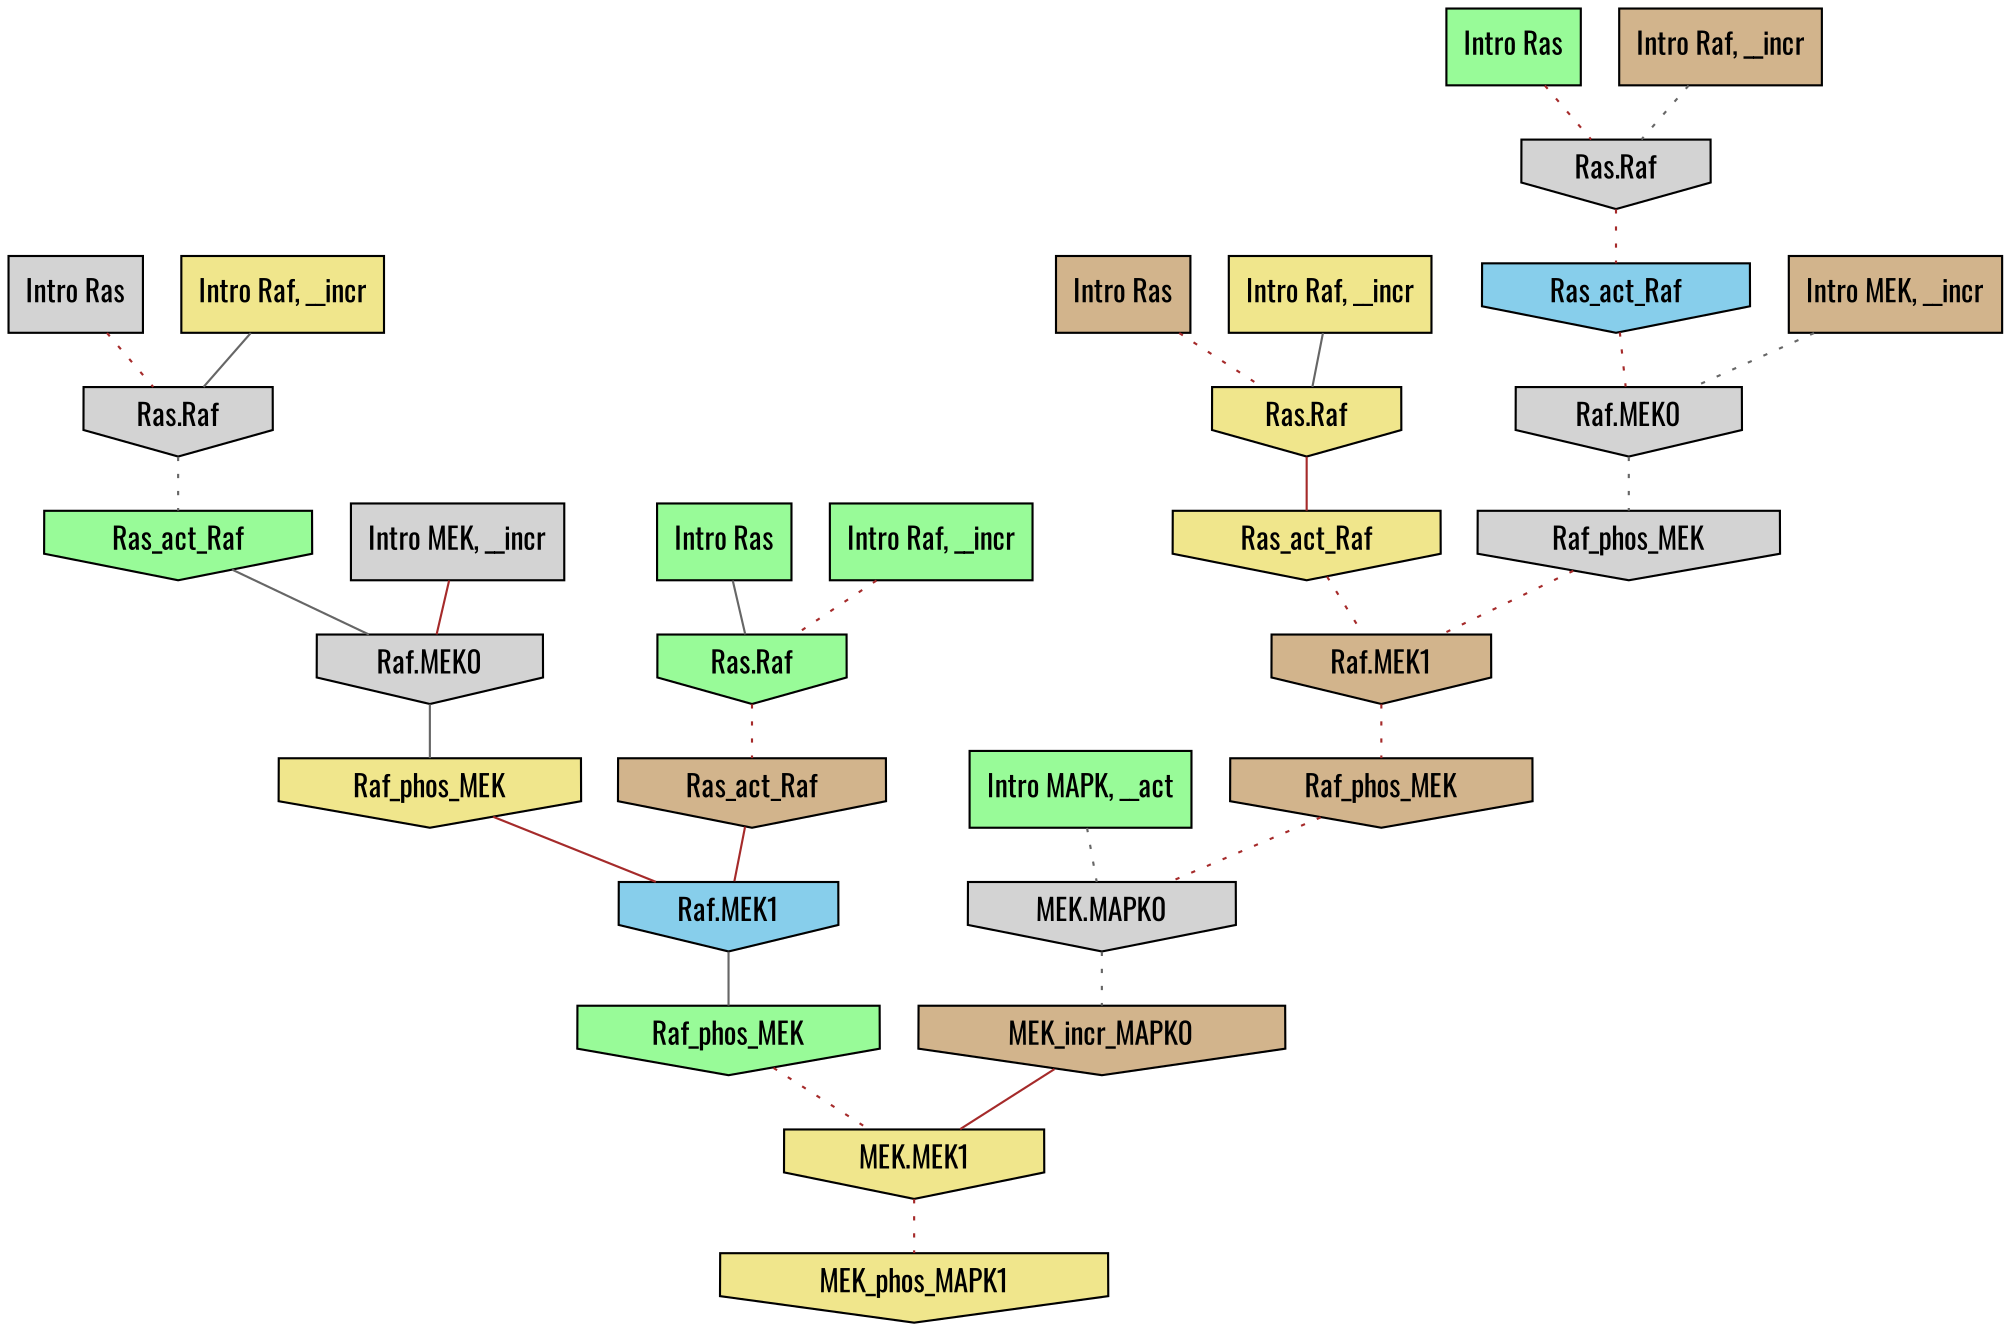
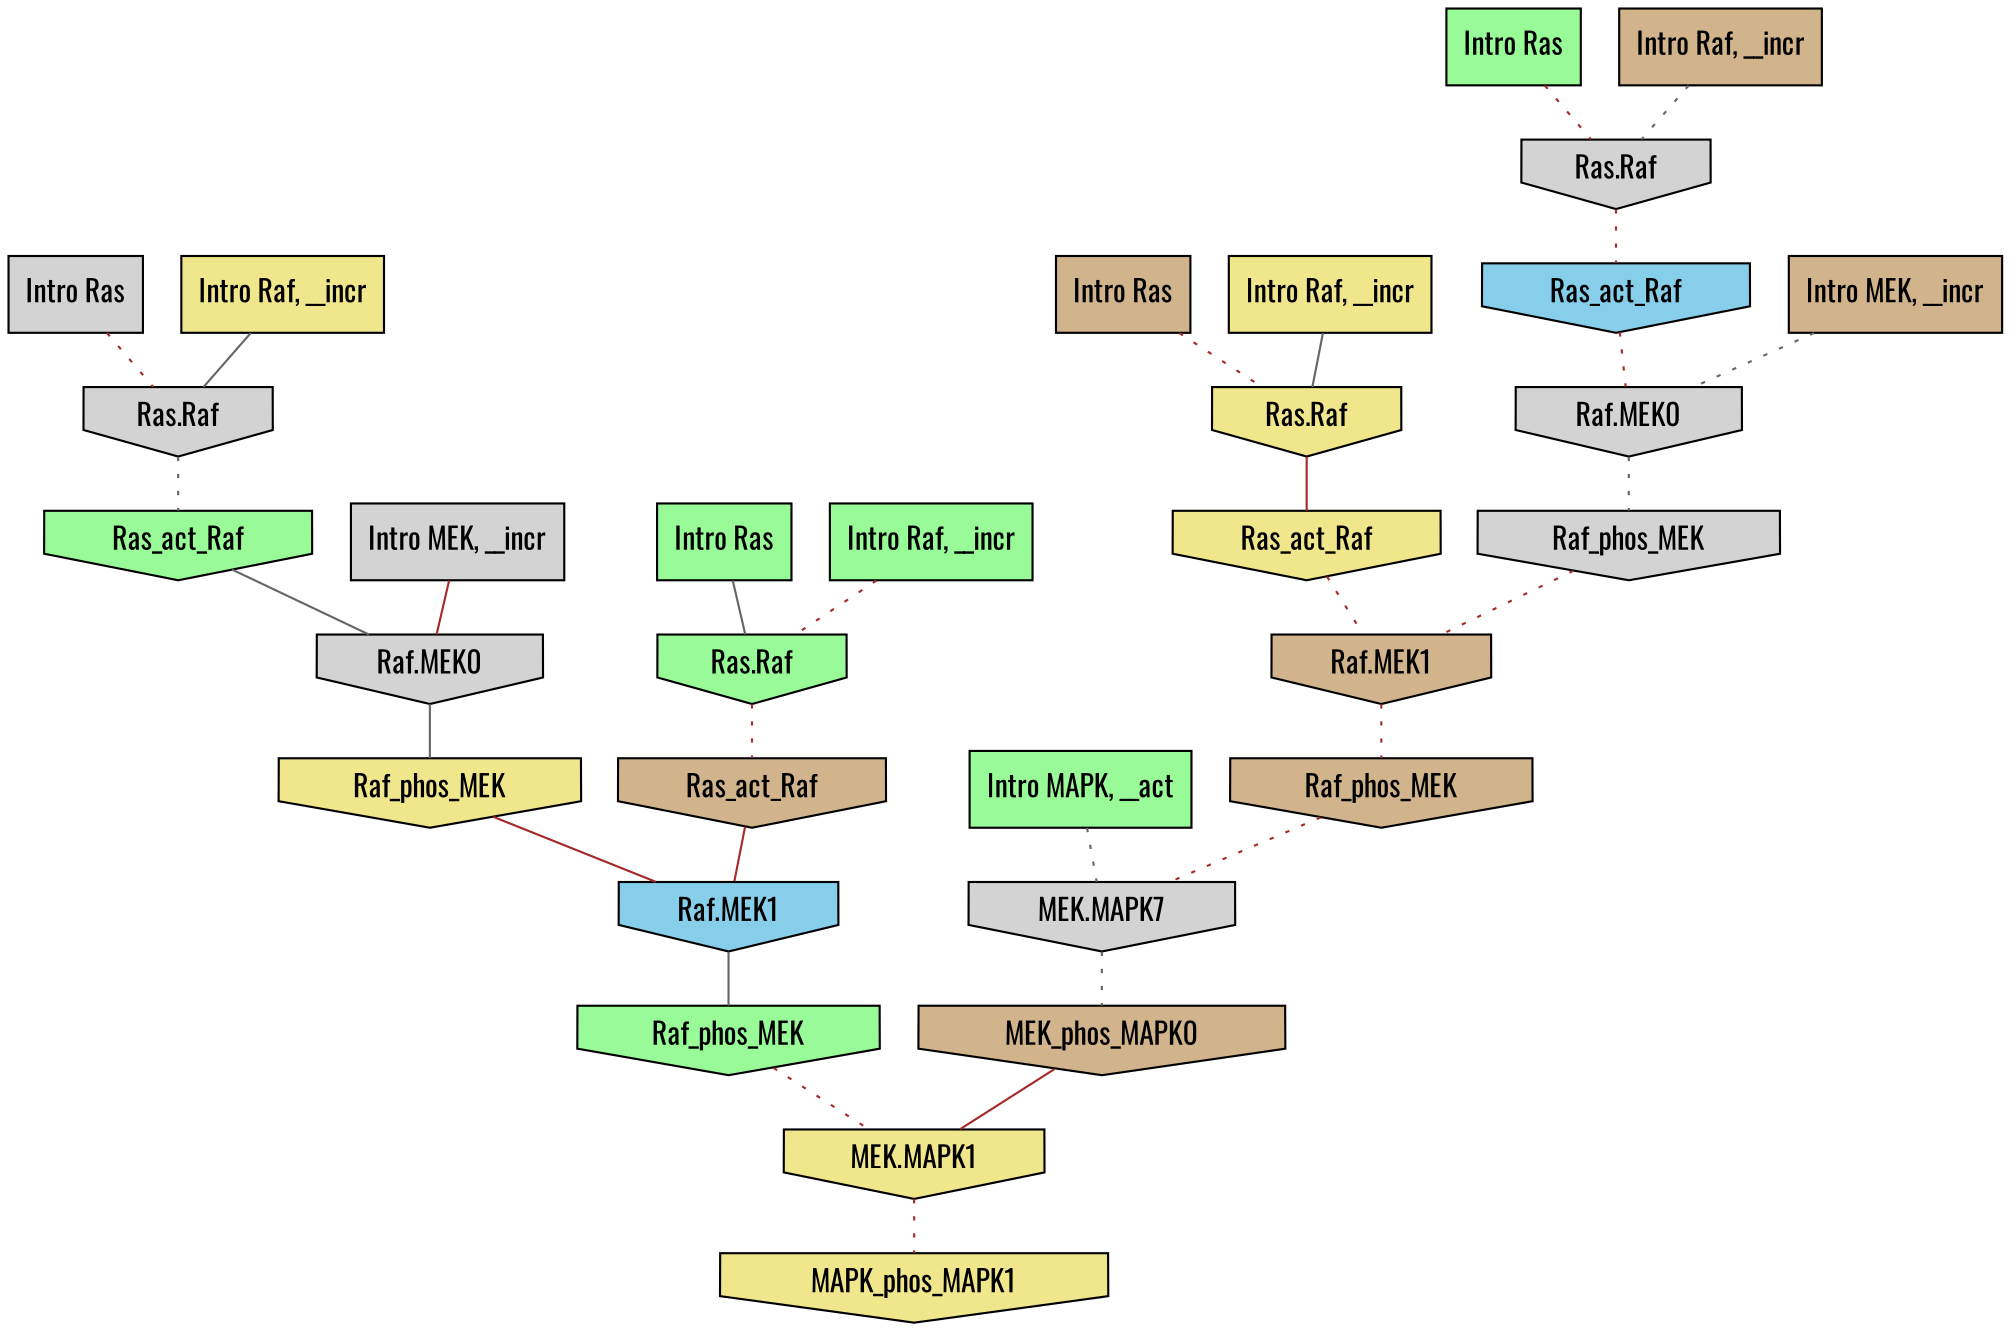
  digraph {
    fontname=Oswald
    rankdir=TB
    ranksep=0.30
    node [fillcolor=lightgrey fontname=Oswald shape=invhouse style=filled]
    edge [color=brown dir=none fontname=Oswald style=dotted]
    n1 [label="Intro Ras" shape=rectangle]
    n2 [label="Ras.Raf"]
    n3 [fillcolor=palegreen label=Ras_act_Raf]
    n4 [fillcolor=palegreen label="Intro Ras" shape=rectangle]
    n5 [fillcolor=palegreen label="Ras.Raf"]
    n6 [fillcolor=tan label=Ras_act_Raf]
    n7 [fillcolor=palegreen label="Intro Ras" shape=rectangle]
    n8 [label="Ras.Raf"]
    n9 [fillcolor=skyblue label=Ras_act_Raf]
    n10 [fillcolor=tan label="Intro Ras" shape=rectangle]
    n11 [fillcolor=khaki label="Ras.Raf"]
    n12 [fillcolor=khaki label=Ras_act_Raf]
    n13 [fillcolor=tan label="Intro Raf, __incr" shape=rectangle]
    n14 [fillcolor=palegreen label="Intro Raf, __incr" shape=rectangle]
    n15 [fillcolor=khaki label="Intro Raf, __incr" shape=rectangle]
    n16 [fillcolor=khaki label="Intro Raf, __incr" shape=rectangle]
    n17 [fillcolor=tan label="Intro MEK, __incr" shape=rectangle]
    n18 [label="Raf.MEK0"]
    n19 [label=Raf_phos_MEK]
    n20 [label="Intro MEK, __incr" shape=rectangle]
    n21 [label="Raf.MEK0"]
    n22 [fillcolor=khaki label=Raf_phos_MEK]
    n23 [fillcolor=palegreen label="Intro MAPK, __act" shape=rectangle]
-   n24 [label="MEK.MAPK0"]
-   n25 [fillcolor=tan label=MEK_incr_MAPK0]
+   n24 [label="MEK.MAPK7"]
+   n25 [fillcolor=tan label=MEK_phos_MAPK0]
    n26 [fillcolor=skyblue label="Raf.MEK1"]
    n27 [fillcolor=tan label="Raf.MEK1"]
    n28 [fillcolor=tan label=Raf_phos_MEK]
    n29 [fillcolor=palegreen label=Raf_phos_MEK]
-   n30 [fillcolor=khaki label="MEK.MEK1"]
-   n31 [fillcolor=khaki label=MEK_phos_MAPK1]
+   n30 [fillcolor=khaki label="MEK.MAPK1"]
+   n31 [fillcolor=khaki label=MAPK_phos_MAPK1]
    n1 -> n2
    n2 -> n3 [color=gray40]
    n3 -> n21 [color=gray40 style=solid]
    n4 -> n5 [color=gray40 style=solid]
    n5 -> n6
    n6 -> n26 [style=solid]
    n7 -> n8
    n8 -> n9
    n9 -> n18
    n10 -> n11
    n11 -> n12 [style=solid]
    n12 -> n27
    n13 -> n8 [color=gray40]
    n14 -> n5
    n15 -> n2 [color=gray40 style=solid]
    n16 -> n11 [color=gray40 style=solid]
    n17 -> n18 [color=gray40]
    n18 -> n19 [color=gray40]
    n19 -> n27
    n20 -> n21 [style=solid]
    n21 -> n22 [color=gray40 style=solid]
    n22 -> n26 [style=solid]
    n23 -> n24 [color=gray40]
    n24 -> n25 [color=gray40]
    n25 -> n30 [style=solid]
    n26 -> n29 [color=gray40 style=solid]
    n27 -> n28
    n28 -> n24
    n29 -> n30
    n30 -> n31
  }
